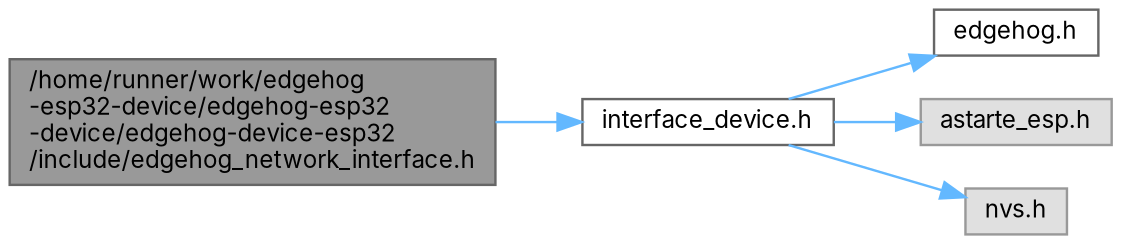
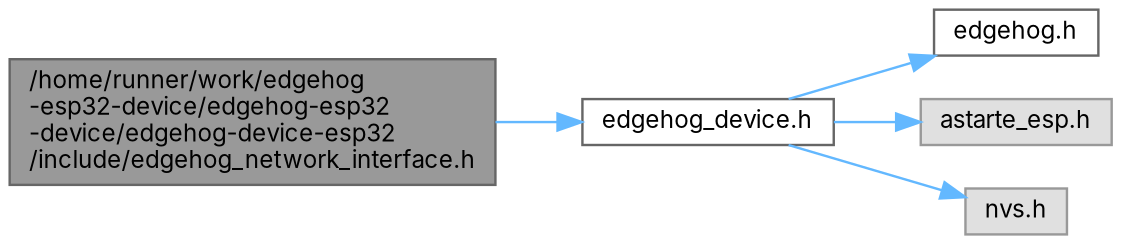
  digraph {
    fontname=Inter
    rankdir=LR
    node [color=grey40 fillcolor=white fontname=Inter fontsize=10 shape=box style=filled]
    edge [color=steelblue1 fontname=Inter fontsize=10 labelfontname=Helvetica labelfontsize=10 style=solid]
    n1 [color=gray40 fillcolor=grey60 fontcolor=black height=0.2 label="/home/runner/work/edgehog\l-esp32-device/edgehog-esp32\l-device/edgehog-device-esp32\l/include/edgehog_network_interface.h" width=0.4]
-   n2 [height=0.2 label="interface_device.h" width=0.4]
+   n2 [height=0.2 label="edgehog_device.h" width=0.4]
    n3 [height=0.2 label="edgehog.h" width=0.4]
    n4 [color=grey60 fillcolor="#E0E0E0" height=0.2 label="astarte_esp.h" width=0.4]
    n5 [color=grey60 fillcolor="#E0E0E0" height=0.2 label="nvs.h" width=0.4]
    n1 -> n2
    n2 -> n3
    n2 -> n4
    n2 -> n5
  }
